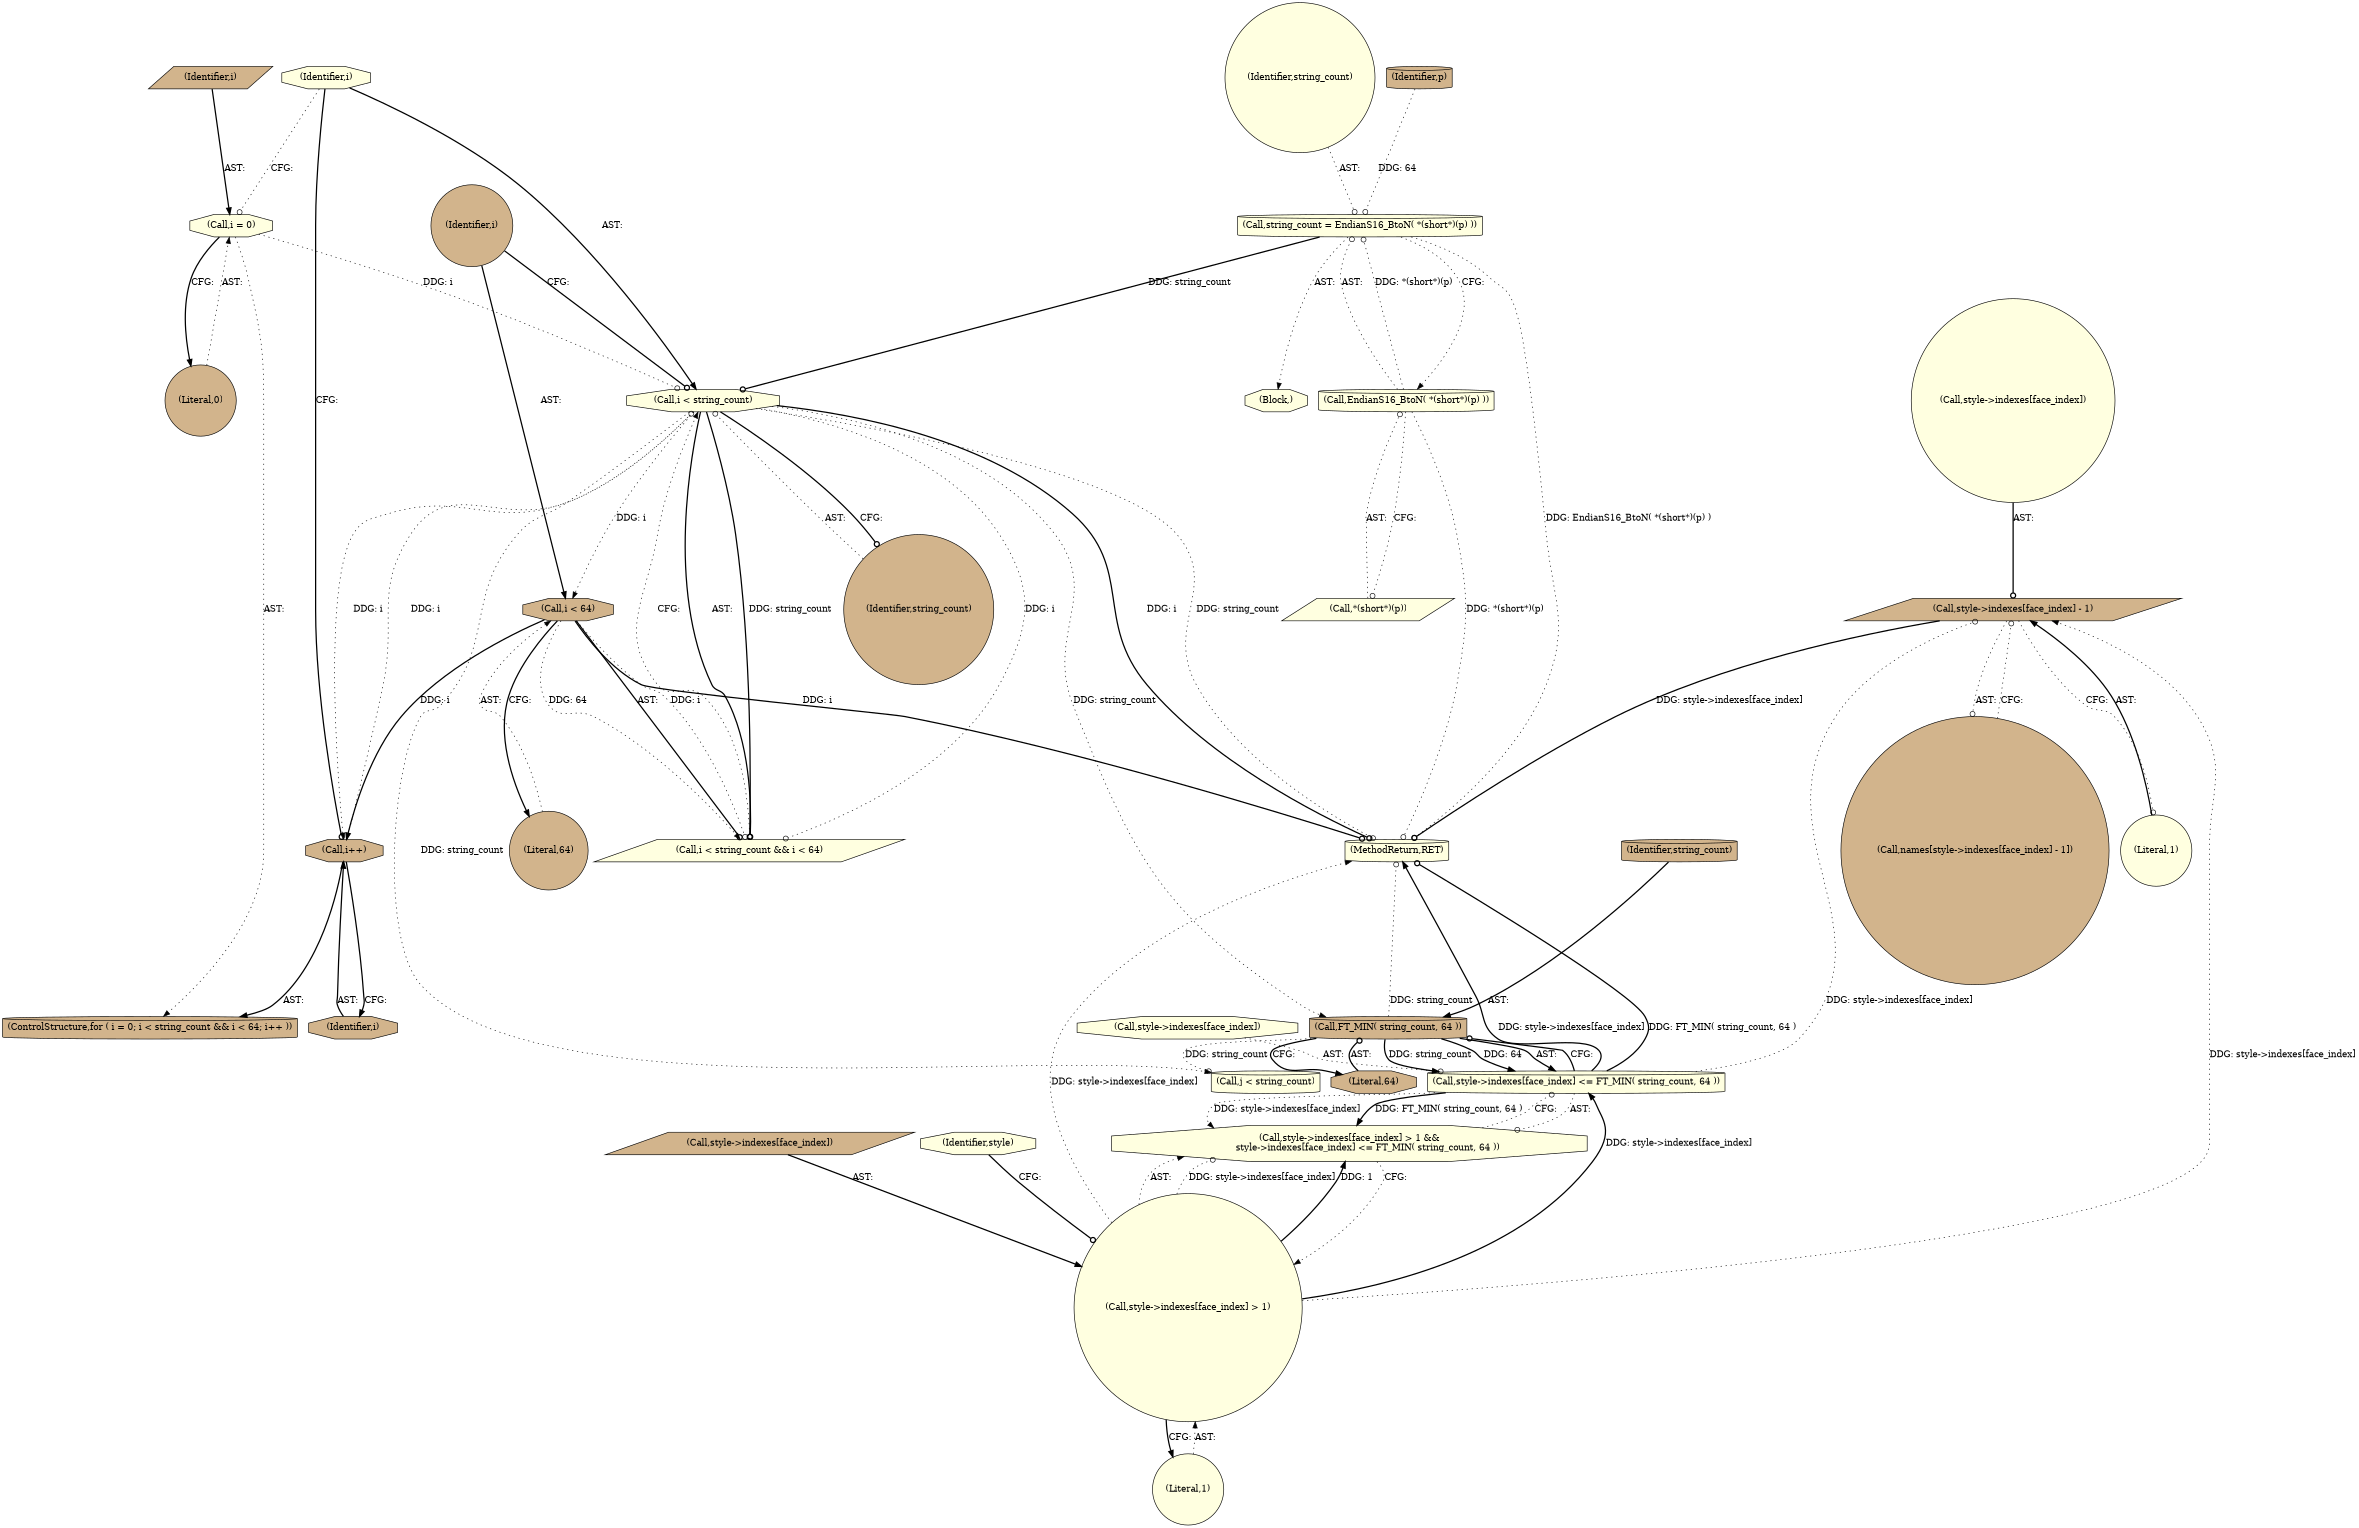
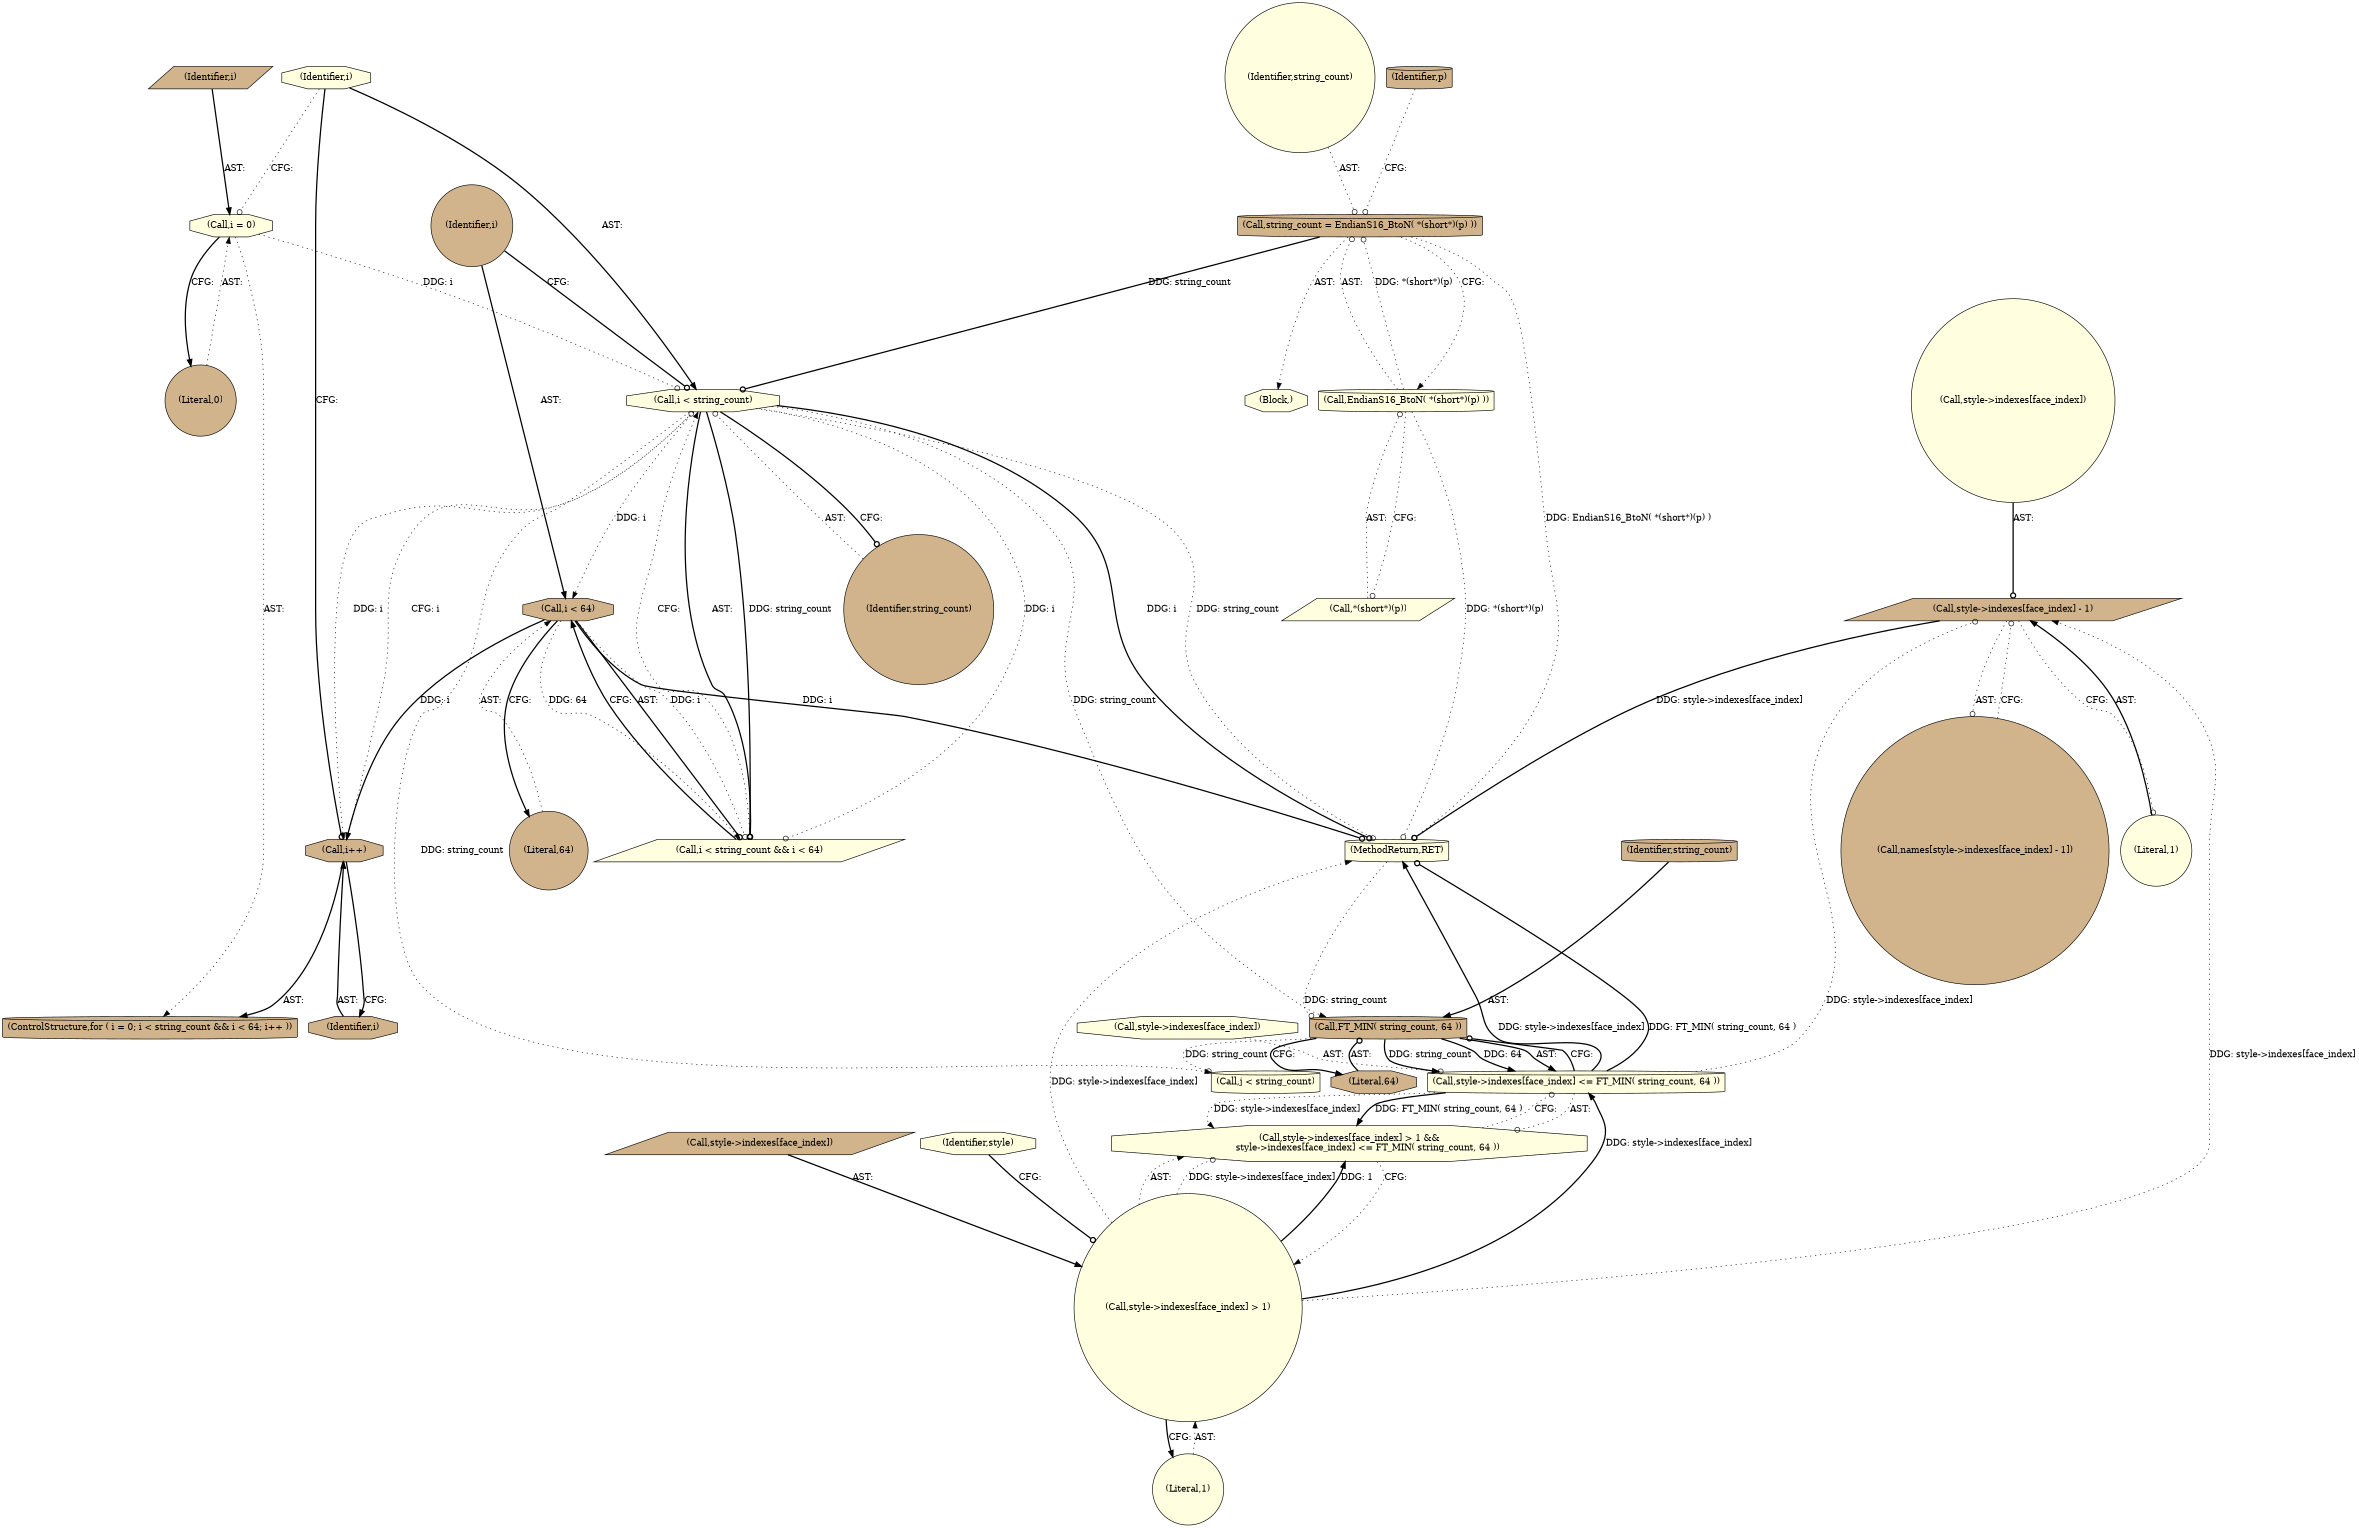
  digraph {
    node [fillcolor=lightyellow shape=octagon style=filled]
    edge [arrowhead=odot style=dotted]
    n1 [fillcolor=tan label="(Call,style->indexes[face_index] - 1)" shape=parallelogram]
    n2 [fillcolor=tan label="(Call,names[style->indexes[face_index] - 1])" shape=circle]
    n3 [label="(Literal,1)" shape=circle]
    n4 [label="(MethodReturn,RET)" shape=cylinder]
    n5 [label="(Call,style->indexes[face_index] <= FT_MIN( string_count, 64 ))" shape=cylinder]
    n6 [fillcolor=tan label="(Call,FT_MIN( string_count, 64 ))" shape=cylinder]
    n7 [label="(Call,style->indexes[face_index] > 1 &&\n             style->indexes[face_index] <= FT_MIN( string_count, 64 ))"]
    n8 [label="(Call,j < string_count)" shape=cylinder]
    n9 [fillcolor=tan label="(Literal,64)"]
    n10 [label="(Call,style->indexes[face_index] > 1)" shape=circle]
    n11 [label="(Literal,1)" shape=circle]
    n12 [label="(Call,i < string_count)"]
    n13 [fillcolor=tan label="(Call,i++)"]
    n14 [fillcolor=tan label="(Call,i < 64)"]
    n15 [label="(Call,i < string_count && i < 64)" shape=parallelogram]
    n16 [fillcolor=tan label="(Identifier,string_count)" shape=circle]
    n17 [fillcolor=tan label="(Identifier,i)"]
    n18 [fillcolor=tan label="(ControlStructure,for ( i = 0; i < string_count && i < 64; i++ ))" shape=cylinder]
    n19 [fillcolor=tan label="(Literal,64)" shape=circle]
    n20 [label="(Call,i = 0)"]
    n21 [fillcolor=tan label="(Literal,0)" shape=circle]
-   n22 [label="(Call,string_count = EndianS16_BtoN( *(short*)(p) ))" shape=cylinder]
+   n22 [fillcolor=tan label="(Call,string_count = EndianS16_BtoN( *(short*)(p) ))" shape=cylinder]
    n23 [label="(Call,EndianS16_BtoN( *(short*)(p) ))" shape=cylinder]
    n24 [label="(Block,)"]
    n25 [label="(Call,*(short*)(p))" shape=parallelogram]
    n26 [label="(Identifier,string_count)" shape=circle]
    n27 [label="(Call,style->indexes[face_index])"]
    n28 [fillcolor=tan label="(Call,style->indexes[face_index])" shape=parallelogram]
    n29 [fillcolor=tan label="(Identifier,i)" shape=parallelogram]
    n30 [label="(Call,style->indexes[face_index])" shape=circle]
    n31 [label="(Identifier,style)"]
    n32 [fillcolor=tan label="(Identifier,i)" shape=circle]
    n33 [fillcolor=tan label="(Identifier,p)" shape=cylinder]
    n34 [label="(Identifier,i)"]
    n35 [fillcolor=tan label="(Identifier,string_count)" shape=cylinder]
    n1 -> n2 [label="AST: "]
    n1 -> n3 [label="CFG: "]
    n1 -> n4 [label="DDG: style->indexes[face_index]" style=bold]
    n2 -> n1 [label="CFG: "]
    n3 -> n1 [arrowhead=normal label="AST: " style=bold]
    n5 -> n1 [label="DDG: style->indexes[face_index]"]
    n5 -> n4 [arrowhead=normal label="DDG: style->indexes[face_index]" style=bold]
    n5 -> n4 [label="DDG: FT_MIN( string_count, 64 )" style=bold]
    n5 -> n6 [label="CFG: " style=bold]
    n5 -> n7 [label="AST: "]
    n5 -> n7 [arrowhead=normal label="DDG: style->indexes[face_index]"]
    n5 -> n7 [arrowhead=normal label="DDG: FT_MIN( string_count, 64 )" style=bold]
-   n6 -> n4 [label="DDG: string_count"]
+   n4 -> n6 [label="DDG: string_count"]
    n6 -> n5 [arrowhead=normal label="AST: " style=bold]
    n6 -> n5 [arrowhead=normal label="DDG: string_count" style=bold]
    n6 -> n5 [arrowhead=normal label="DDG: 64" style=bold]
    n6 -> n8 [label="DDG: string_count"]
    n6 -> n9 [arrowhead=normal label="CFG: " style=bold]
    n7 -> n5 [label="CFG: "]
    n7 -> n10 [arrowhead=normal label="CFG: "]
    n9 -> n6 [label="AST: " style=bold]
    n10 -> n1 [arrowhead=normal label="DDG: style->indexes[face_index]"]
    n10 -> n4 [arrowhead=normal label="DDG: style->indexes[face_index]"]
    n10 -> n5 [arrowhead=normal label="DDG: style->indexes[face_index]" style=bold]
    n10 -> n7 [arrowhead=normal label="AST: "]
    n10 -> n7 [label="DDG: style->indexes[face_index]"]
    n10 -> n7 [arrowhead=normal label="DDG: 1" style=bold]
    n10 -> n11 [arrowhead=normal label="CFG: " style=bold]
    n11 -> n10 [arrowhead=normal label="AST: "]
    n12 -> n4 [label="DDG: i" style=bold]
    n12 -> n4 [label="DDG: string_count"]
    n12 -> n6 [arrowhead=normal label="DDG: string_count"]
    n12 -> n8 [arrowhead=normal label="DDG: string_count"]
    n12 -> n13 [arrowhead=normal label="DDG: i"]
    n12 -> n14 [arrowhead=normal label="DDG: i"]
    n12 -> n15 [label="AST: " style=bold]
    n12 -> n15 [label="DDG: i"]
    n12 -> n15 [label="DDG: string_count" style=bold]
    n12 -> n16 [label="CFG: " style=bold]
-   n13 -> n12 [label="DDG: i"]
+   n13 -> n12 [label="CFG: i"]
    n13 -> n17 [arrowhead=normal label="CFG: " style=bold]
    n13 -> n18 [arrowhead=normal label="AST: " style=bold]
    n14 -> n4 [label="DDG: i" style=bold]
    n14 -> n13 [arrowhead=normal label="DDG: i" style=bold]
    n14 -> n15 [label="AST: " style=bold]
    n14 -> n15 [label="DDG: i"]
    n14 -> n15 [arrowhead=normal label="DDG: 64"]
    n14 -> n19 [arrowhead=normal label="CFG: " style=bold]
    n15 -> n12 [arrowhead=normal label="CFG: "]
+   n15 -> n14 [arrowhead=normal label="CFG: " style=bold]
    n16 -> n12 [label="AST: "]
    n17 -> n13 [arrowhead=normal label="AST: " style=bold]
    n19 -> n14 [arrowhead=normal label="AST: "]
    n20 -> n12 [label="DDG: i"]
    n20 -> n18 [arrowhead=normal label="AST: "]
    n20 -> n21 [arrowhead=normal label="CFG: " style=bold]
    n21 -> n20 [arrowhead=normal label="AST: "]
    n22 -> n4 [label="DDG: EndianS16_BtoN( *(short*)(p) )"]
    n22 -> n12 [label="DDG: string_count" style=bold]
    n22 -> n23 [arrowhead=normal label="CFG: "]
    n22 -> n24 [arrowhead=normal label="AST: "]
    n23 -> n4 [label="DDG: *(short*)(p)"]
    n23 -> n22 [label="AST: "]
    n23 -> n22 [label="DDG: *(short*)(p)"]
    n23 -> n25 [label="CFG: "]
    n25 -> n23 [label="AST: "]
    n26 -> n22 [label="AST: "]
    n27 -> n5 [label="AST: "]
    n28 -> n10 [arrowhead=normal label="AST: " style=bold]
    n29 -> n20 [arrowhead=normal label="AST: " style=bold]
    n30 -> n1 [label="AST: " style=bold]
    n31 -> n10 [label="CFG: " style=bold]
    n32 -> n12 [label="CFG: " style=bold]
    n32 -> n14 [arrowhead=normal label="AST: " style=bold]
-   n33 -> n22 [label="DDG: 64"]
+   n33 -> n22 [label="CFG: "]
    n34 -> n12 [arrowhead=normal label="AST: " style=bold]
    n34 -> n13 [label="CFG: " style=bold]
    n34 -> n20 [label="CFG: "]
    n35 -> n6 [arrowhead=normal label="AST: " style=bold]
  }
